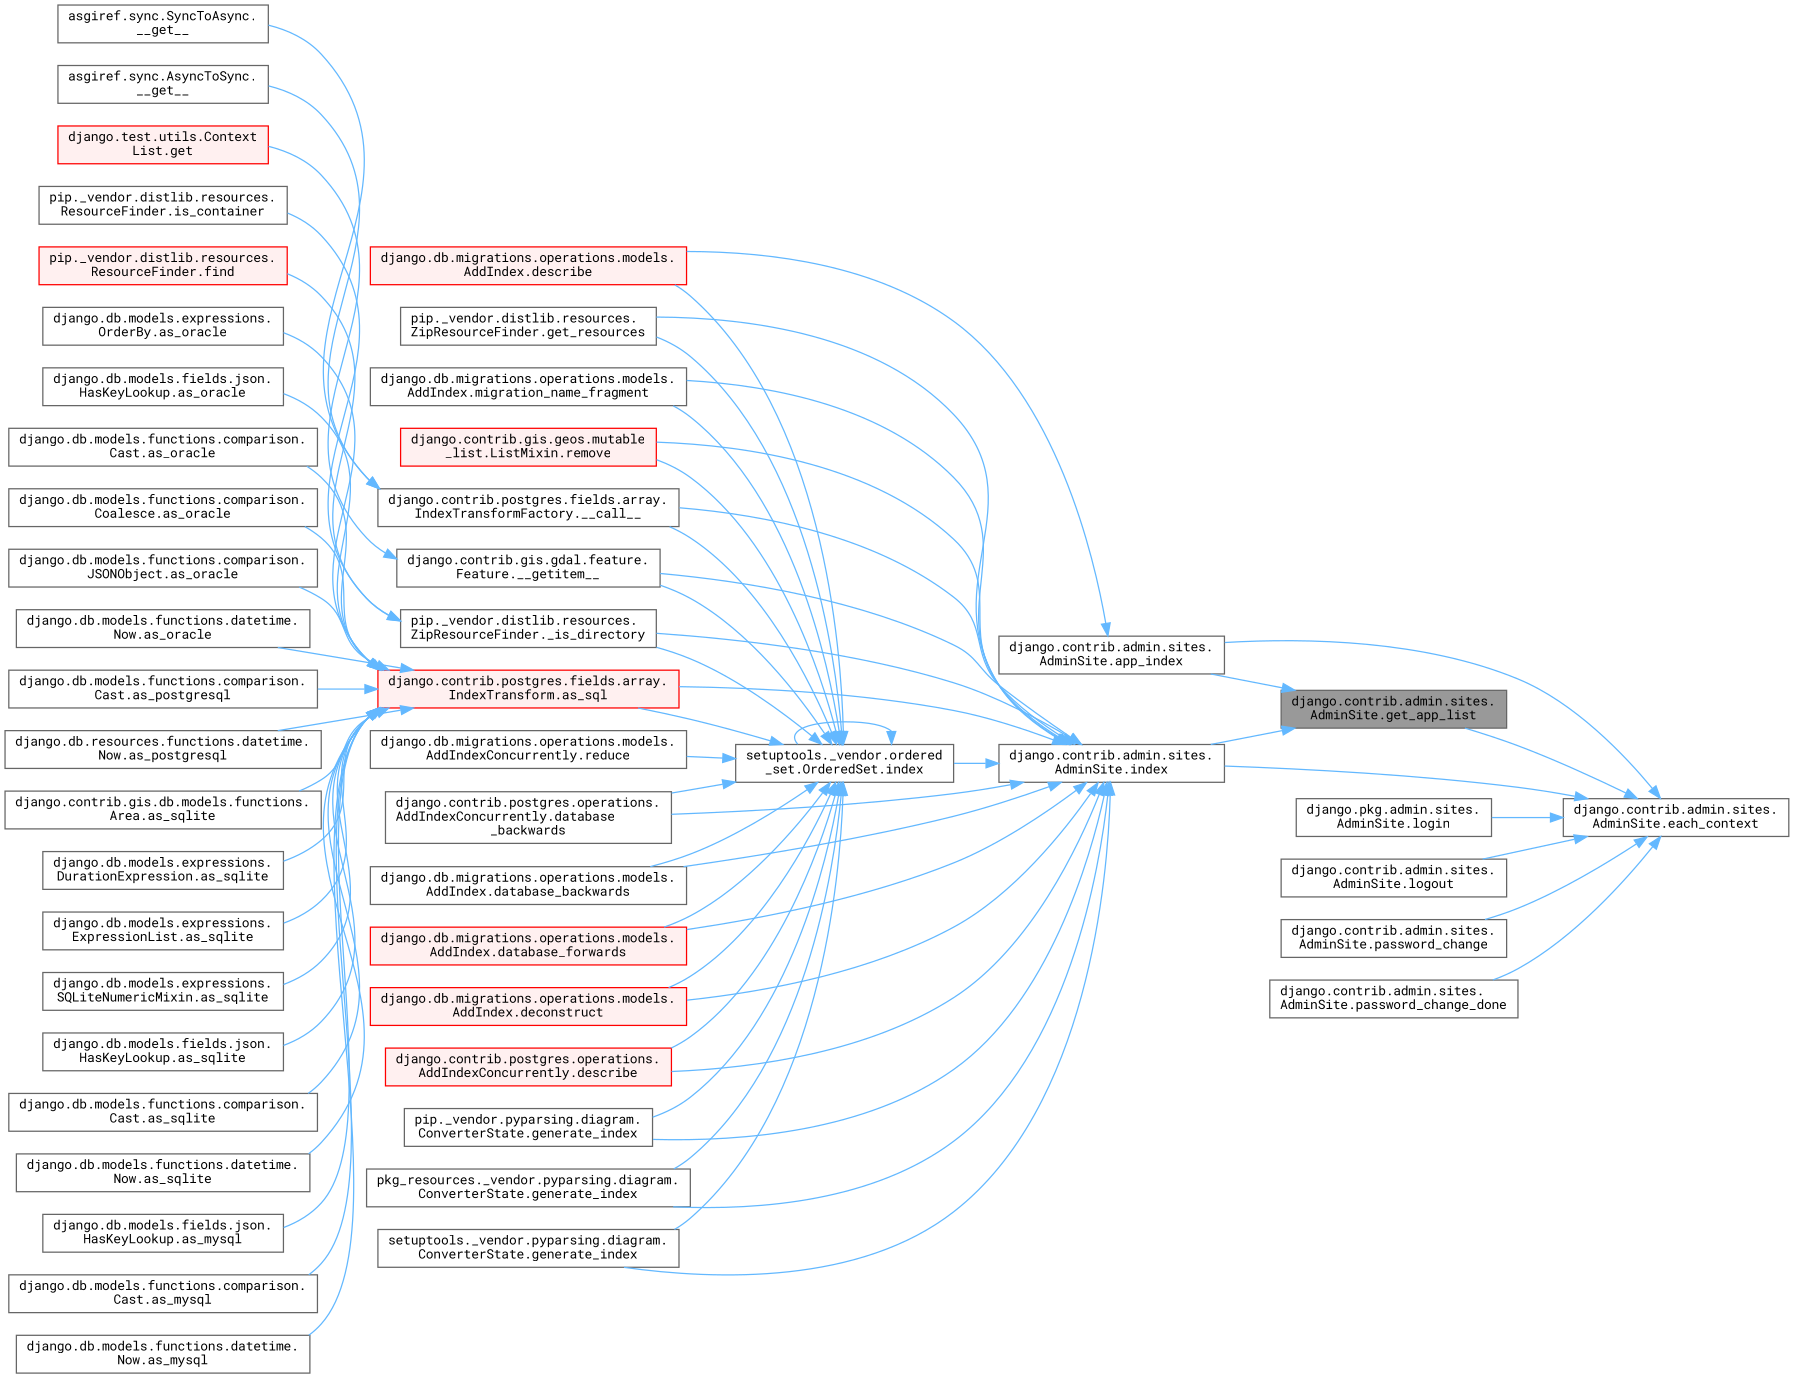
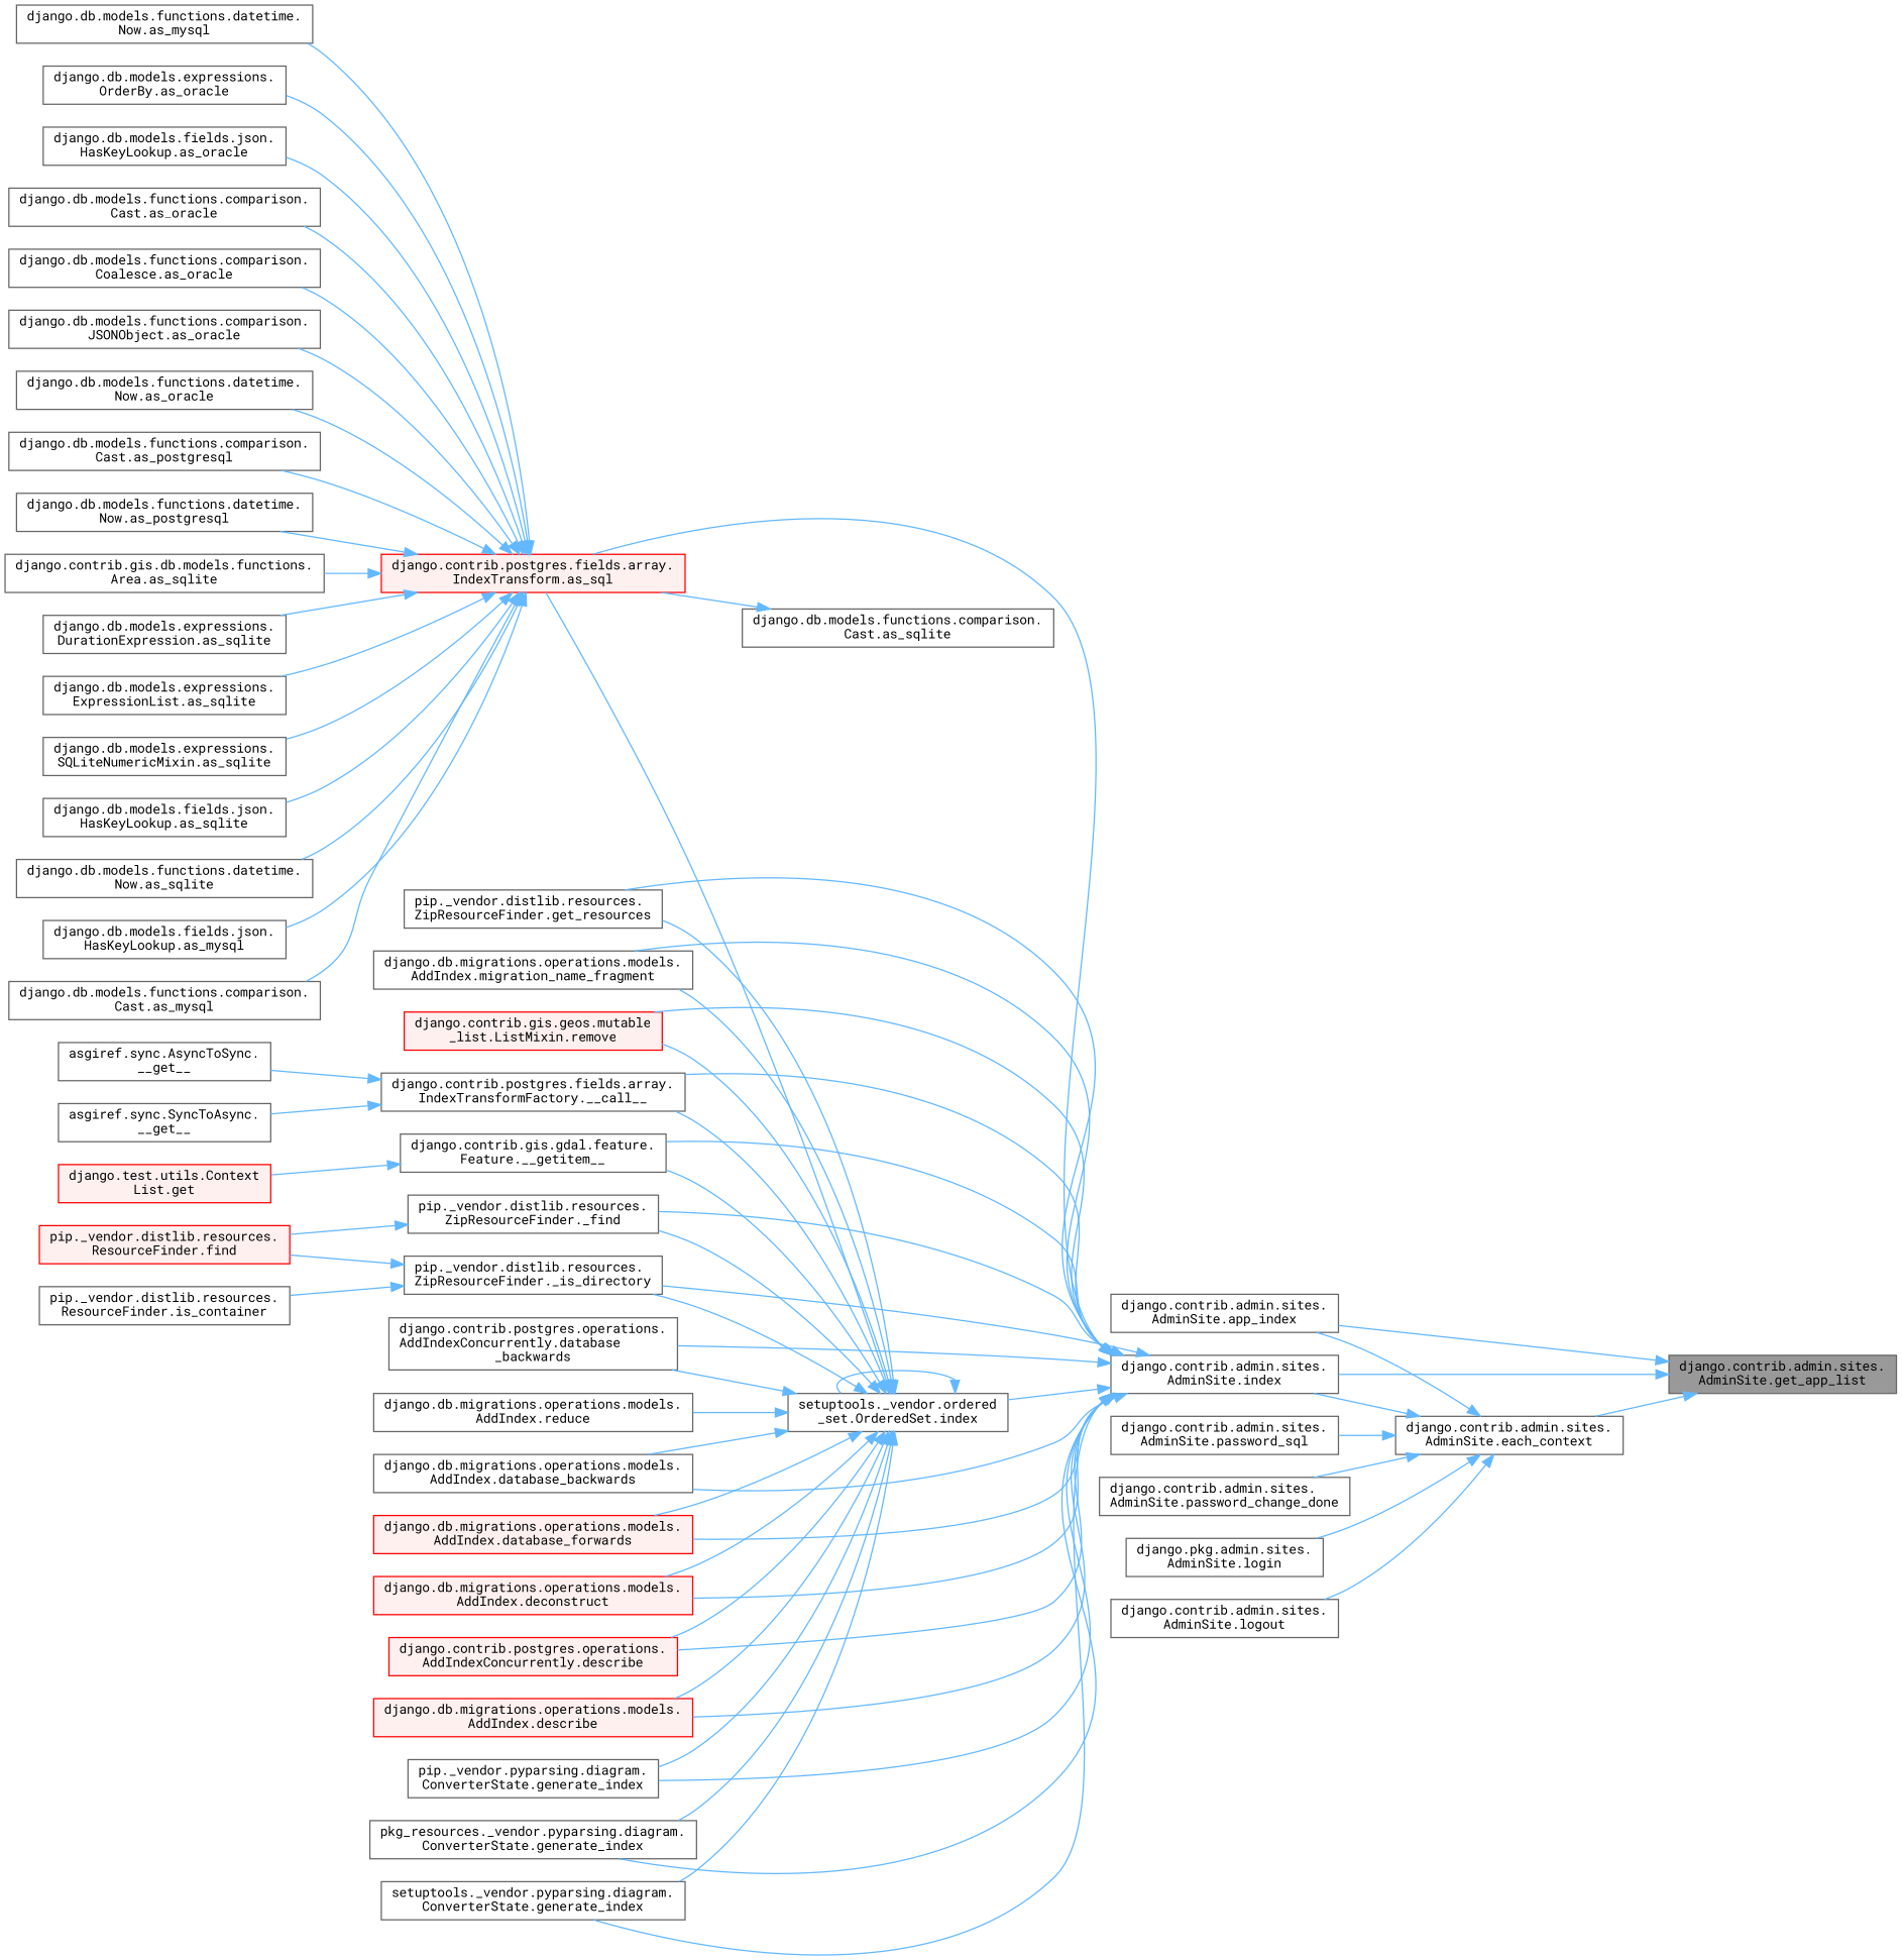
  digraph {
    fontname="Roboto Mono"
    rankdir=RL
    node [color=grey40 fillcolor=white fontname="Roboto Mono" fontsize=10 shape=box style=filled]
    edge [color=steelblue1 dir=back fontname="Roboto Mono" fontsize=10 labelfontname=Helvetica labelfontsize=10 style=solid]
    n1 [color=gray40 fillcolor=grey60 fontcolor=black height=0.2 label="django.contrib.admin.sites.\lAdminSite.get_app_list" width=0.4]
    n2 [height=0.2 label="django.contrib.admin.sites.\lAdminSite.app_index" width=0.4]
    n3 [height=0.2 label="django.contrib.admin.sites.\lAdminSite.each_context" width=0.4]
    n4 [height=0.2 label="django.contrib.admin.sites.\lAdminSite.index" width=0.4]
    n5 [height=0.2 label="django.pkg.admin.sites.\lAdminSite.login" width=0.4]
    n6 [height=0.2 label="django.contrib.admin.sites.\lAdminSite.logout" width=0.4]
-   n7 [height=0.2 label="django.contrib.admin.sites.\lAdminSite.password_change" width=0.4]
+   n7 [height=0.2 label="django.contrib.admin.sites.\lAdminSite.password_sql" width=0.4]
    n8 [height=0.2 label="django.contrib.admin.sites.\lAdminSite.password_change_done" width=0.4]
    n9 [height=0.2 label="django.contrib.postgres.fields.array.\lIndexTransformFactory.__call__" width=0.4]
    n10 [height=0.2 label="django.contrib.gis.gdal.feature.\lFeature.__getitem__" width=0.4]
+   n11 [height=0.2 label="pip._vendor.distlib.resources.\lZipResourceFinder._find" width=0.4]
    n12 [height=0.2 label="pip._vendor.distlib.resources.\lZipResourceFinder._is_directory" width=0.4]
    n13 [color=red fillcolor="#FFF0F0" height=0.2 label="django.contrib.postgres.fields.array.\lIndexTransform.as_sql" width=0.4]
    n14 [height=0.2 label="django.contrib.postgres.operations.\lAddIndexConcurrently.database\l_backwards" width=0.4]
    n15 [height=0.2 label="django.db.migrations.operations.models.\lAddIndex.database_backwards" width=0.4]
    n16 [color=red fillcolor="#FFF0F0" height=0.2 label="django.db.migrations.operations.models.\lAddIndex.database_forwards" width=0.4]
    n17 [color=red fillcolor="#FFF0F0" height=0.2 label="django.db.migrations.operations.models.\lAddIndex.deconstruct" width=0.4]
    n18 [color=red fillcolor="#FFF0F0" height=0.2 label="django.contrib.postgres.operations.\lAddIndexConcurrently.describe" width=0.4]
    n19 [color=red fillcolor="#FFF0F0" height=0.2 label="django.db.migrations.operations.models.\lAddIndex.describe" width=0.4]
    n20 [height=0.2 label="pip._vendor.pyparsing.diagram.\lConverterState.generate_index" width=0.4]
    n21 [height=0.2 label="pkg_resources._vendor.pyparsing.diagram.\lConverterState.generate_index" width=0.4]
    n22 [height=0.2 label="setuptools._vendor.pyparsing.diagram.\lConverterState.generate_index" width=0.4]
    n23 [height=0.2 label="pip._vendor.distlib.resources.\lZipResourceFinder.get_resources" width=0.4]
    n24 [height=0.2 label="setuptools._vendor.ordered\l_set.OrderedSet.index" width=0.4]
    n25 [height=0.2 label="django.db.migrations.operations.models.\lAddIndex.migration_name_fragment" width=0.4]
    n26 [color=red fillcolor="#FFF0F0" height=0.2 label="django.contrib.gis.geos.mutable\l_list.ListMixin.remove" width=0.4]
    n27 [height=0.2 label="asgiref.sync.AsyncToSync.\l__get__" width=0.4]
    n28 [height=0.2 label="asgiref.sync.SyncToAsync.\l__get__" width=0.4]
    n29 [color=red fillcolor="#FFF0F0" height=0.2 label="django.test.utils.Context\lList.get" width=0.4]
    n30 [color=red fillcolor="#FFF0F0" height=0.2 label="pip._vendor.distlib.resources.\lResourceFinder.find" width=0.4]
    n31 [height=0.2 label="pip._vendor.distlib.resources.\lResourceFinder.is_container" width=0.4]
    n32 [height=0.2 label="django.db.models.fields.json.\lHasKeyLookup.as_mysql" width=0.4]
    n33 [height=0.2 label="django.db.models.functions.comparison.\lCast.as_mysql" width=0.4]
    n34 [height=0.2 label="django.db.models.functions.datetime.\lNow.as_mysql" width=0.4]
    n35 [height=0.2 label="django.db.models.expressions.\lOrderBy.as_oracle" width=0.4]
    n36 [height=0.2 label="django.db.models.fields.json.\lHasKeyLookup.as_oracle" width=0.4]
    n37 [height=0.2 label="django.db.models.functions.comparison.\lCast.as_oracle" width=0.4]
    n38 [height=0.2 label="django.db.models.functions.comparison.\lCoalesce.as_oracle" width=0.4]
    n39 [height=0.2 label="django.db.models.functions.comparison.\lJSONObject.as_oracle" width=0.4]
    n40 [height=0.2 label="django.db.models.functions.datetime.\lNow.as_oracle" width=0.4]
    n41 [height=0.2 label="django.db.models.functions.comparison.\lCast.as_postgresql" width=0.4]
-   n42 [height=0.2 label="django.db.resources.functions.datetime.\lNow.as_postgresql" width=0.4]
+   n42 [height=0.2 label="django.db.models.functions.datetime.\lNow.as_postgresql" width=0.4]
    n43 [height=0.2 label="django.contrib.gis.db.models.functions.\lArea.as_sqlite" width=0.4]
    n44 [height=0.2 label="django.db.models.expressions.\lDurationExpression.as_sqlite" width=0.4]
    n45 [height=0.2 label="django.db.models.expressions.\lExpressionList.as_sqlite" width=0.4]
    n46 [height=0.2 label="django.db.models.expressions.\lSQLiteNumericMixin.as_sqlite" width=0.4]
    n47 [height=0.2 label="django.db.models.fields.json.\lHasKeyLookup.as_sqlite" width=0.4]
    n48 [height=0.2 label="django.db.models.functions.comparison.\lCast.as_sqlite" width=0.4]
    n49 [height=0.2 label="django.db.models.functions.datetime.\lNow.as_sqlite" width=0.4]
-   n50 [height=0.2 label="django.db.migrations.operations.models.\lAddIndexConcurrently.reduce" width=0.4]
+   n50 [height=0.2 label="django.db.migrations.operations.models.\lAddIndex.reduce" width=0.4]
    n1 -> n2
-   n3 -> n1
+   n1 -> n3
    n1 -> n4
    n3 -> n2
    n3 -> n4
    n3 -> n5
    n3 -> n6
    n3 -> n7
    n3 -> n8
    n4 -> n9
    n4 -> n10
+   n4 -> n11
    n4 -> n12
    n4 -> n13
    n4 -> n14
    n4 -> n15
    n4 -> n16
    n4 -> n17
    n4 -> n18
-   n2 -> n19
+   n4 -> n19
    n4 -> n20
    n4 -> n21
    n4 -> n22
    n4 -> n23
    n4 -> n24
    n4 -> n25
    n4 -> n26
    n9 -> n27
    n9 -> n28
    n10 -> n29
+   n11 -> n30
    n12 -> n30
    n12 -> n31
    n13 -> n32
    n13 -> n33
    n13 -> n34
    n13 -> n35
    n13 -> n36
    n13 -> n37
    n13 -> n38
    n13 -> n39
    n13 -> n40
    n13 -> n41
    n13 -> n42
    n13 -> n43
    n13 -> n44
    n13 -> n45
    n13 -> n46
    n13 -> n47
-   n13 -> n48
+   n48 -> n13
    n13 -> n49
    n24 -> n9
    n24 -> n10
+   n24 -> n11
    n24 -> n12
    n24 -> n13
    n24 -> n14
    n24 -> n15
    n24 -> n16
    n24 -> n17
    n24 -> n18
    n24 -> n19
    n24 -> n20
    n24 -> n21
    n24 -> n22
    n24 -> n23
    n24 -> n24
    n24 -> n25
    n24 -> n26
    n24 -> n50
  }
